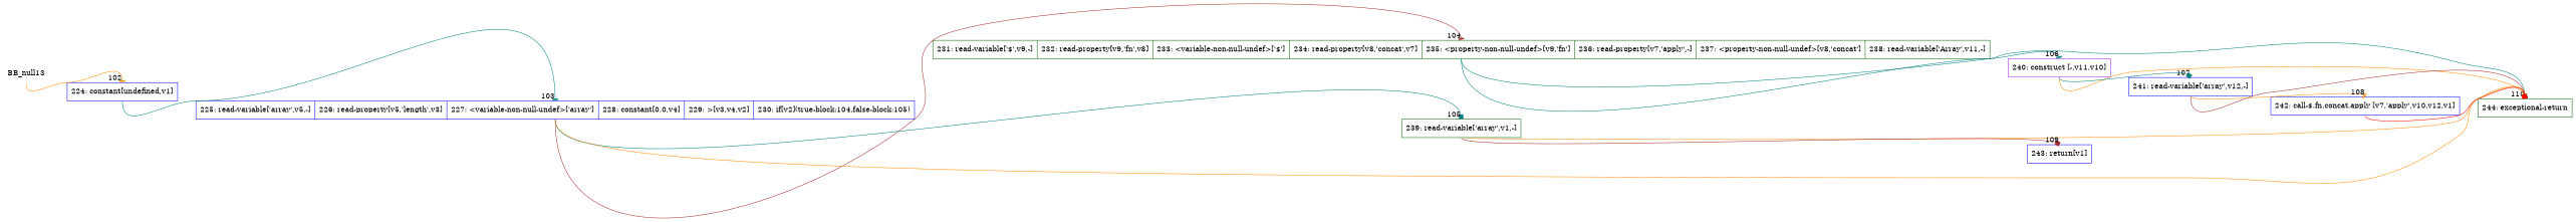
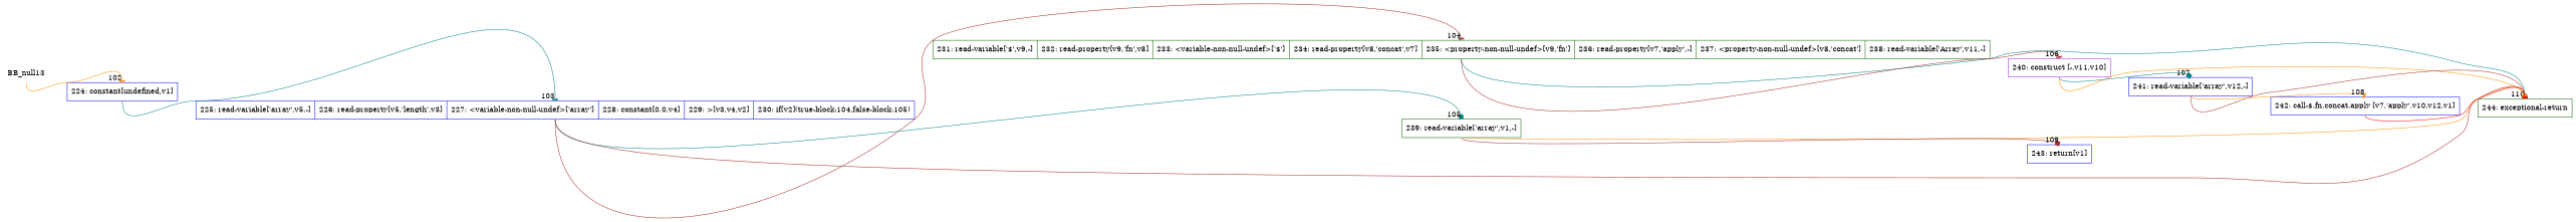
  digraph {
    rankdir=LR
    node [color=blue shape=record]
    edge [arrowhead=tee color=darkorange headport=n tailport=s]
    n1 [label=BB_null13 shape=none]
    n2 [label="{224: constant[undefined,v1]}"]
    n3 [label="{225: read-variable['array',v5,-]|226: read-property[v5,'length',v3]|227: \<variable-non-null-undef\>['array']|228: constant[0.0,v4]|229: \>[v3,v4,v2]|230: if[v2](true-block:104,false-block:105)}"]
    n4 [color=darkgreen label="{231: read-variable['$',v9,-]|232: read-property[v9,'fn',v8]|233: \<variable-non-null-undef\>['$']|234: read-property[v8,'concat',v7]|235: \<property-non-null-undef\>[v9,'fn']|236: read-property[v7,'apply',-]|237: \<property-non-null-undef\>[v8,'concat']|238: read-variable['Array',v11,-]}"]
    n5 [color=darkgreen label="{239: read-variable['array',v1,-]}"]
    n6 [color=darkgreen label="{244: exceptional-return}"]
    n7 [color=purple label="{240: construct [-,v11,v10]}"]
    n8 [label="{243: return[v1]}"]
    n9 [label="{241: read-variable['array',v12,-]}"]
    n10 [label="{242: call-$.fn.concat.apply [v7,'apply',v10,v12,v1]}"]
    n1 -> n2 [headlabel="    102"]
    n2 -> n3 [color=teal headlabel="      103"]
    n3 -> n4 [color=brown headlabel="      104"]
    n3 -> n5 [arrowhead=box color=teal headlabel="      105"]
-   n3 -> n6 [headlabel="      110"]
+   n3 -> n6 [color=brown headlabel="      110"]
    n4 -> n6 [arrowhead=box color=teal]
-   n4 -> n7 [color=teal headlabel="      106"]
+   n4 -> n7 [color=brown headlabel="      106"]
    n5 -> n6 [arrowhead=box]
    n5 -> n8 [arrowhead=box color=brown headlabel="      109"]
    n7 -> n6
    n7 -> n9 [arrowhead=box color=teal headlabel="      107"]
    n9 -> n6 [color=brown]
    n9 -> n10 [headlabel="      108"]
-   n10 -> n6 [arrowhead=box color=red]
+   n10 -> n6 [color=red]
  }
